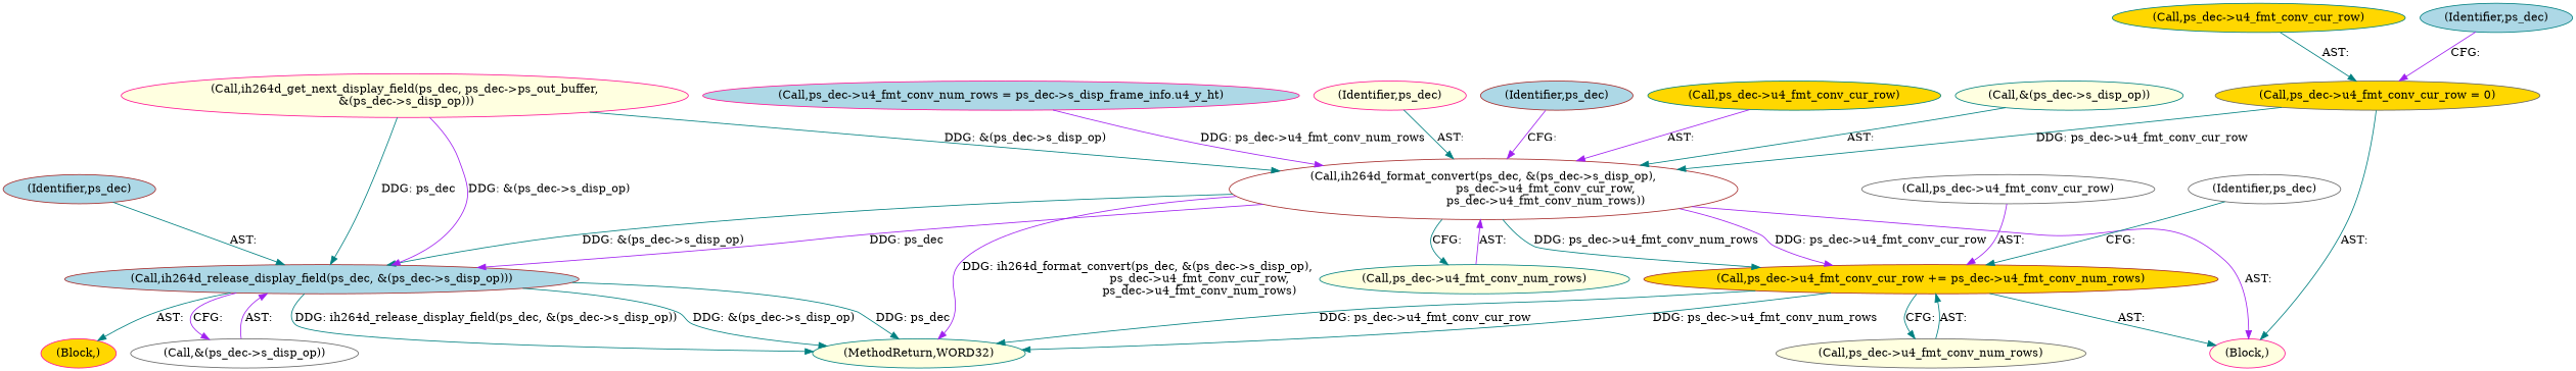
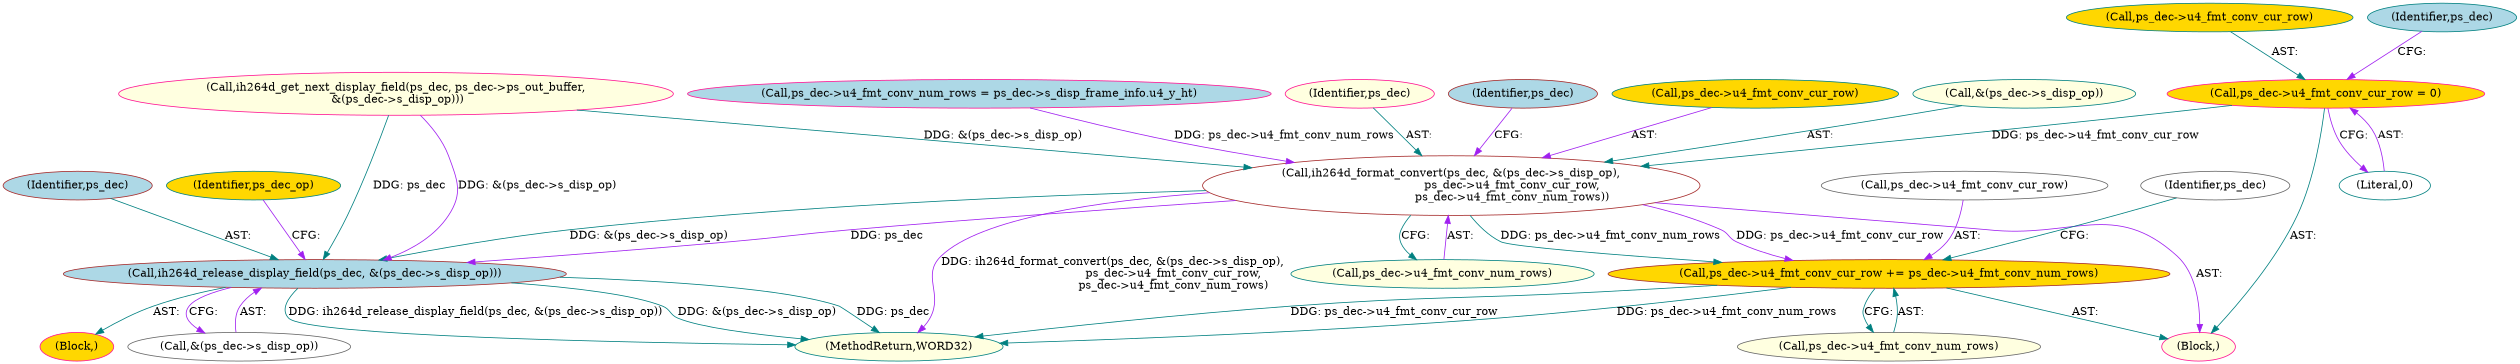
  digraph {
    node [color=teal fillcolor=lightyellow style=filled]
    edge [color=teal]
-   n1 [color=gray40 fillcolor=gold label="(Call,ps_dec->u4_fmt_conv_cur_row = 0)"]
+   n1 [color=deeppink fillcolor=gold label="(Call,ps_dec->u4_fmt_conv_cur_row = 0)"]
    n2 [color=brown fillcolor=white label="(Call,ih264d_format_convert(ps_dec, &(ps_dec->s_disp_op),\n                                  ps_dec->u4_fmt_conv_cur_row,\n                                  ps_dec->u4_fmt_conv_num_rows))"]
    n3 [color=deeppink label="(Block,)"]
+   n4 [fillcolor=white label="(Literal,0)"]
    n5 [color=brown fillcolor=gold label="(Call,ps_dec->u4_fmt_conv_cur_row += ps_dec->u4_fmt_conv_num_rows)"]
    n6 [color=brown fillcolor=lightblue label="(Call,ih264d_release_display_field(ps_dec, &(ps_dec->s_disp_op)))"]
    n7 [label="(Call,ps_dec->u4_fmt_conv_num_rows)"]
    n8 [label="(MethodReturn,WORD32)"]
    n9 [color=gray40 label="(Call,ps_dec->u4_fmt_conv_num_rows)"]
    n10 [color=deeppink fillcolor=gold label="(Block,)"]
    n11 [color=gray40 fillcolor=white label="(Call,&(ps_dec->s_disp_op))"]
    n12 [color=gray40 fillcolor=white label="(Call,ps_dec->u4_fmt_conv_cur_row)"]
    n13 [color=brown fillcolor=lightblue label="(Identifier,ps_dec)"]
    n14 [color=deeppink label="(Identifier,ps_dec)"]
    n15 [color=brown fillcolor=lightblue label="(Identifier,ps_dec)"]
    n16 [fillcolor=gold label="(Call,ps_dec->u4_fmt_conv_cur_row)"]
    n17 [fillcolor=gold label="(Call,ps_dec->u4_fmt_conv_cur_row)"]
    n18 [fillcolor=lightblue label="(Identifier,ps_dec)"]
    n19 [color=gray40 fillcolor=white label="(Identifier,ps_dec)"]
    n20 [color=deeppink label="(Call,ih264d_get_next_display_field(ps_dec, ps_dec->ps_out_buffer,\n &(ps_dec->s_disp_op)))"]
    n21 [label="(Call,&(ps_dec->s_disp_op))"]
    n22 [color=deeppink fillcolor=lightblue label="(Call,ps_dec->u4_fmt_conv_num_rows = ps_dec->s_disp_frame_info.u4_y_ht)"]
+   n23 [fillcolor=gold label="(Identifier,ps_dec_op)"]
    n1 -> n2 [label="DDG: ps_dec->u4_fmt_conv_cur_row"]
    n1 -> n3 [label="AST: "]
+   n1 -> n4 [color=purple label="CFG: "]
    n2 -> n3 [color=purple label="AST: "]
    n2 -> n5 [label="DDG: ps_dec->u4_fmt_conv_num_rows"]
    n2 -> n5 [color=purple label="DDG: ps_dec->u4_fmt_conv_cur_row"]
    n2 -> n6 [color=purple label="DDG: ps_dec"]
    n2 -> n6 [label="DDG: &(ps_dec->s_disp_op)"]
    n2 -> n7 [label="CFG: "]
    n2 -> n8 [color=purple label="DDG: ih264d_format_convert(ps_dec, &(ps_dec->s_disp_op),\n                                  ps_dec->u4_fmt_conv_cur_row,\n                                  ps_dec->u4_fmt_conv_num_rows)"]
+   n4 -> n1 [color=purple label="AST: "]
    n5 -> n3 [label="AST: "]
    n5 -> n8 [label="DDG: ps_dec->u4_fmt_conv_cur_row"]
    n5 -> n8 [label="DDG: ps_dec->u4_fmt_conv_num_rows"]
    n5 -> n9 [label="CFG: "]
    n6 -> n8 [label="DDG: ps_dec"]
    n6 -> n8 [label="DDG: ih264d_release_display_field(ps_dec, &(ps_dec->s_disp_op))"]
    n6 -> n8 [label="DDG: &(ps_dec->s_disp_op)"]
    n6 -> n10 [label="AST: "]
    n6 -> n11 [color=purple label="CFG: "]
    n7 -> n2 [color=purple label="AST: "]
    n9 -> n5 [label="AST: "]
    n11 -> n6 [color=purple label="AST: "]
    n12 -> n5 [color=purple label="AST: "]
    n13 -> n6 [label="AST: "]
    n14 -> n2 [label="AST: "]
    n15 -> n2 [color=purple label="CFG: "]
    n16 -> n2 [color=purple label="AST: "]
    n17 -> n1 [label="AST: "]
    n18 -> n1 [color=purple label="CFG: "]
    n19 -> n5 [label="CFG: "]
    n20 -> n2 [label="DDG: &(ps_dec->s_disp_op)"]
    n20 -> n6 [label="DDG: ps_dec"]
    n20 -> n6 [color=purple label="DDG: &(ps_dec->s_disp_op)"]
    n21 -> n2 [label="AST: "]
    n22 -> n2 [color=purple label="DDG: ps_dec->u4_fmt_conv_num_rows"]
+   n23 -> n6 [color=purple label="CFG: "]
  }
